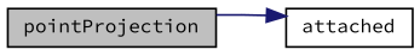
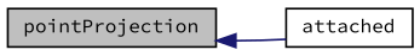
  digraph {
    rankdir=LR
    fontname="Source Code Pro"
    node [color=black fontname="Source Code Pro" fontsize=10 shape=record]
    n1 [fillcolor=grey75 fontcolor=black height=0.2 label=pointProjection style=filled width=0.4]
    n2 [height=0.2 label=attached width=0.4]
-   n2 -> n1 [color=midnightblue dir=back fontname="Source Code Pro" fontsize=10 labelfontname=Helvetica labelfontsize=10 style=solid]
+   n1 -> n2 [color=midnightblue dir=back fontname="Source Code Pro" fontsize=10 labelfontname=Helvetica labelfontsize=10 style=solid]
  }
